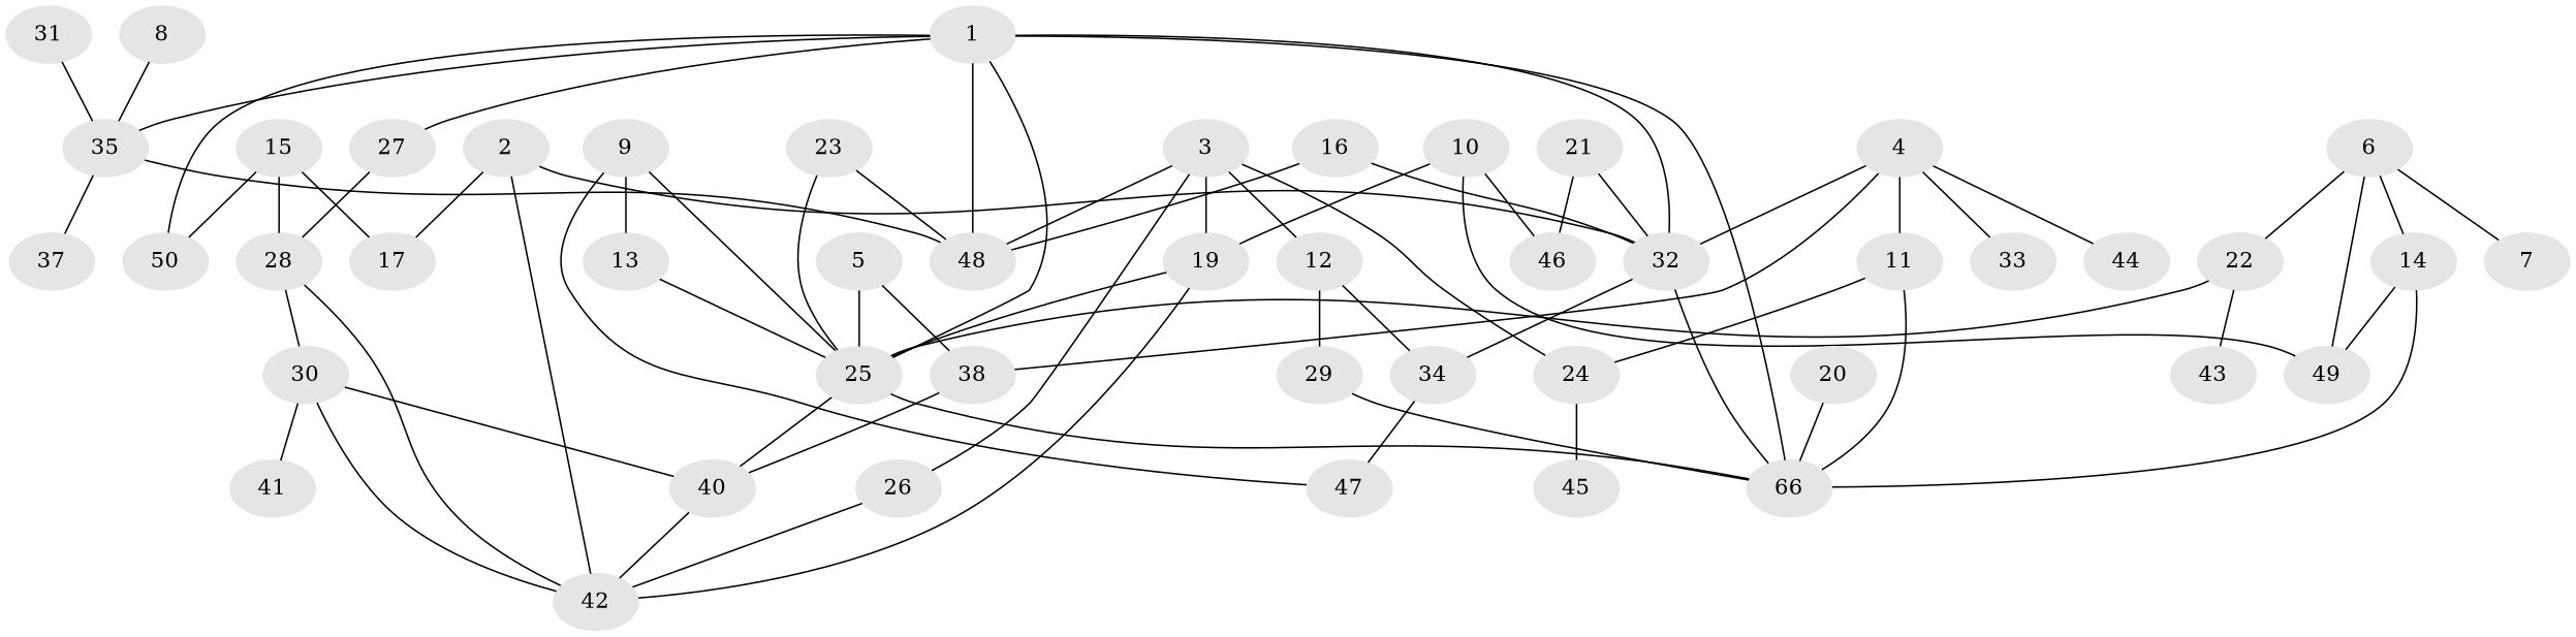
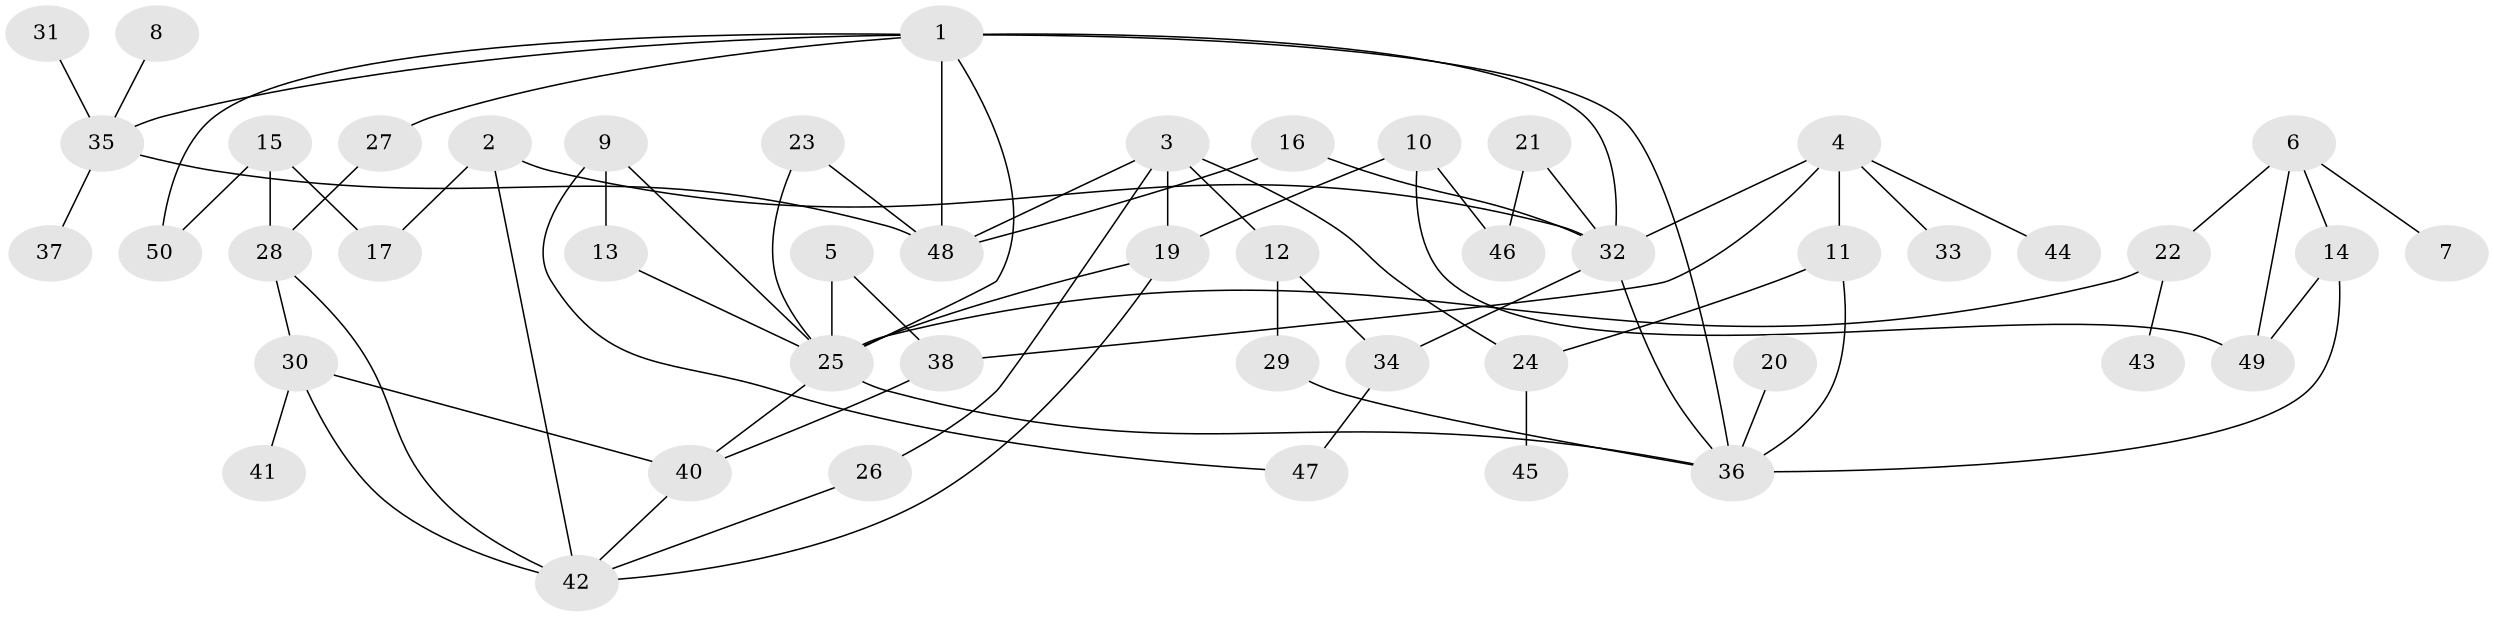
  graph {
    node [color=gray90 style=filled]
    edge [weight=1.0]
    1
    25
    27
    32
    35
-   36 [label=66]
+   36
    48
    50
    40
    28
    34
    37
    2
    17
    42
    3
    12
    19
    24
    26
    29
    45
    4
    11
    33
    38
    44
    5
    6
    7
    14
    22
    49
    43
    8
    9
    13
    47
    10
    46
    15
    30
    16
    20
    21
    23
    41
    31
    1 -- 25
    1 -- 27
    1 -- 32
    1 -- 35
    1 -- 36
    1 -- 48
    1 -- 50
    25 -- 36
    25 -- 40
    27 -- 28
    32 -- 36
    32 -- 34
    35 -- 48
    35 -- 37
    40 -- 42
    28 -- 42
    28 -- 30
    34 -- 47
    2 -- 32
    2 -- 17
    2 -- 42
    3 -- 48
    3 -- 12
    3 -- 19
    3 -- 24
    3 -- 26
    12 -- 34
    12 -- 29
    19 -- 25 [weight=2.0]
    19 -- 42
    24 -- 45
    26 -- 42
    29 -- 36
    4 -- 32
    4 -- 11
    4 -- 33
    4 -- 38
    4 -- 44
    11 -- 36 [weight=2.0]
    11 -- 24
    38 -- 40
    5 -- 25
    5 -- 38
    6 -- 7
    6 -- 14
    6 -- 22
    6 -- 49
    14 -- 36
    14 -- 49
    22 -- 25
    22 -- 43
    8 -- 35
    9 -- 25
    9 -- 13
    9 -- 47
    13 -- 25
    10 -- 19
    10 -- 49
    10 -- 46
    15 -- 50
    15 -- 28
    15 -- 17
    30 -- 40
    30 -- 42
    30 -- 41
    16 -- 32
    16 -- 48
    20 -- 36
    21 -- 32
    21 -- 46
    23 -- 25
    23 -- 48
    31 -- 35
  }
